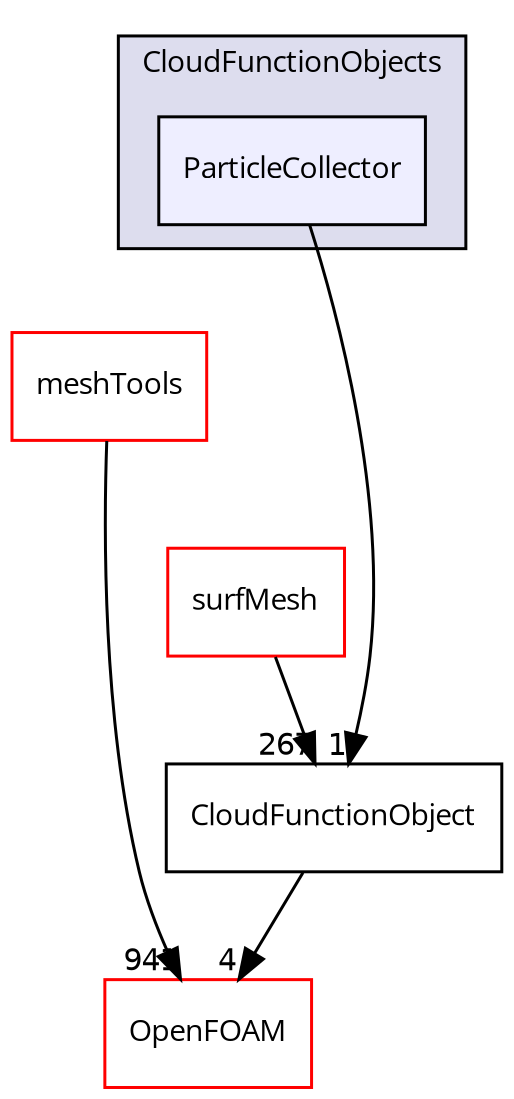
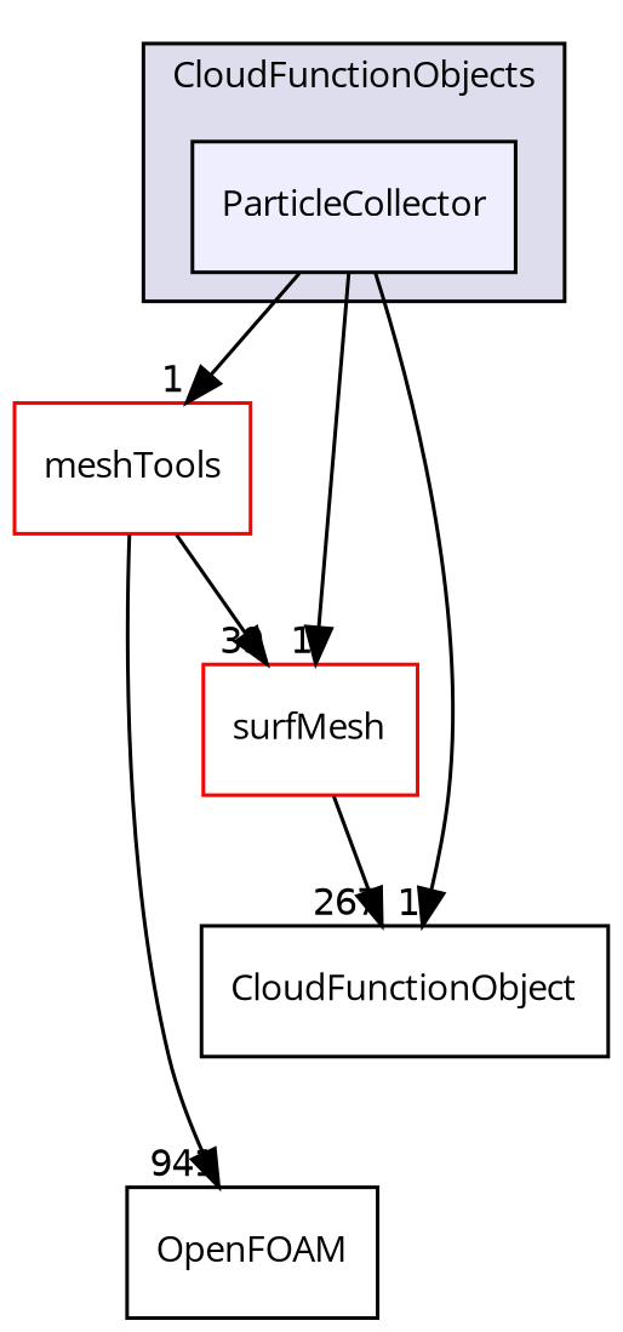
  digraph {
    compound=true
    fontname="Open Sans"
    node [fontname="Open Sans" fontsize=10 shape=box color=red]
    edge [fontname="Open Sans" headlabel=1 labeldistance=1.5 labelfontname=Helvetica labelfontsize=10]
    n1 [fillcolor="#eeeeff" label=ParticleCollector pencolor=black style=filled color=""]
    n2 [label=surfMesh]
    n3 [label=meshTools]
    n4 [label=CloudFunctionObject color=""]
-   n5 [label=OpenFOAM]
+   n5 [color=black label=OpenFOAM]
    subgraph cluster_1 {
      bgcolor="#ddddee"
      fontsize=10
      label=CloudFunctionObjects
      pencolor=black
      n1
    }
+   n1 -> n2
+   n1 -> n3
    n1 -> n4
    n2 -> n4 [headlabel=267]
+   n3 -> n2 [headlabel=39]
    n3 -> n5 [headlabel=941]
-   n4 -> n5 [headlabel=4]
  }
